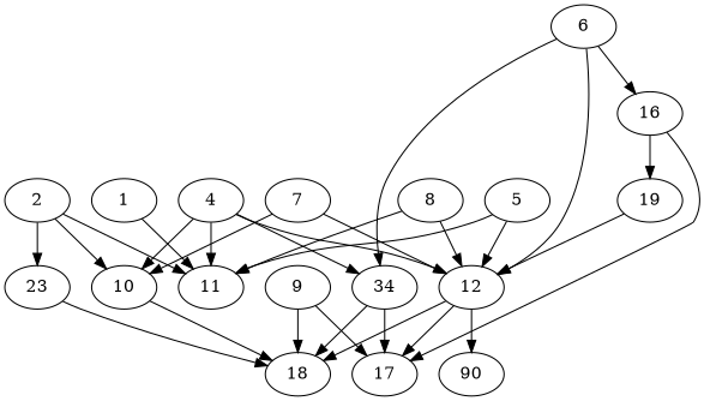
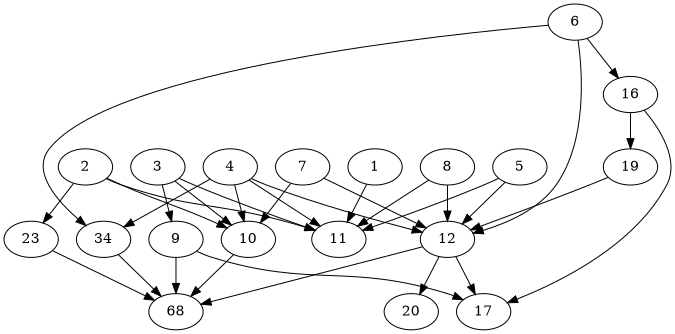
  digraph {
    node [alpha=0.05]
    1 [alpha=0.19 expect_size=44963840]
    11 [alpha=0.00 expect_size=5332992]
    2 [alpha=0.08 expect_size=33346560]
    10 [alpha=0.19 expect_size=12666880]
    n5 [alpha=0.07 expect_size=20213760 label=23]
-   18 [alpha=0.17 expect_size=29756416]
+   18 [alpha=0.17 expect_size=29756416 label=68]
+   3 [alpha=0.07 expect_size=7462912]
    9 [expect_size=41442304]
    17 [alpha=0.08 expect_size=14738432]
    4 [alpha=0.10 expect_size=9793536]
    12 [alpha=0.13 expect_size=49291264]
    n12 [alpha=0.17 expect_size=37742592 label=34]
-   20 [expect_size=20436992 label=90]
+   20 [expect_size=20436992]
    19 [alpha=0.14 expect_size=8196096]
    5 [alpha=0.15 expect_size=44736512]
    6 [expect_size=28794880]
    16 [alpha=0.13 expect_size=50067456]
    7 [alpha=0.06 expect_size=9327616]
    8 [alpha=0.11 expect_size=32274432]
    1 -> 11
    2 -> 11
    2 -> 10
    2 -> n5
    10 -> 18
    n5 -> 18
+   3 -> 11
+   3 -> 10
+   3 -> 9
    9 -> 18
    9 -> 17
    4 -> 11
    4 -> 10
    4 -> 12
    4 -> n12
    12 -> 18
    12 -> 17
    12 -> 20
    n12 -> 18
-   n12 -> 17
    19 -> 12
    5 -> 11
    5 -> 12
    6 -> 12
    6 -> n12
    6 -> 16
    16 -> 17
    16 -> 19
    7 -> 10
    7 -> 12
    8 -> 11
    8 -> 12
  }
